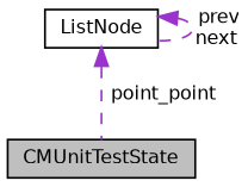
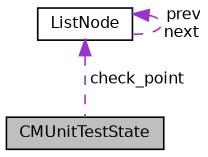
  digraph {
    node [color=black fontname=Helvetica fontsize=10 shape=record style=filled]
    edge [color=darkorchid3 dir=back fontname=Helvetica fontsize=10 labelfontname=Helvetica labelfontsize=10 style=dashed]
    n1 [fillcolor=grey75 fontcolor=black height=0.2 label=CMUnitTestState width=0.4]
    n2 [fillcolor=white height=0.2 label=ListNode width=0.4]
-   n2 -> n1 [label=" point_point"]
+   n2 -> n1 [label=" check_point"]
    n2 -> n2 [label=" prev\nnext"]
  }
